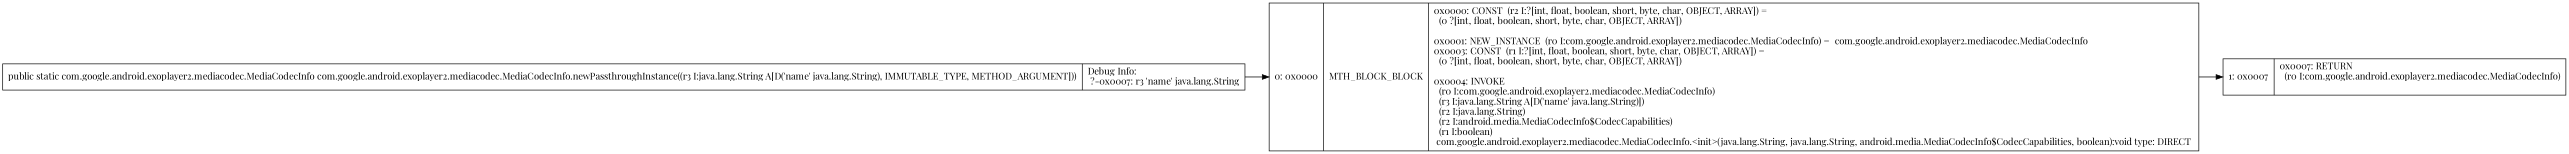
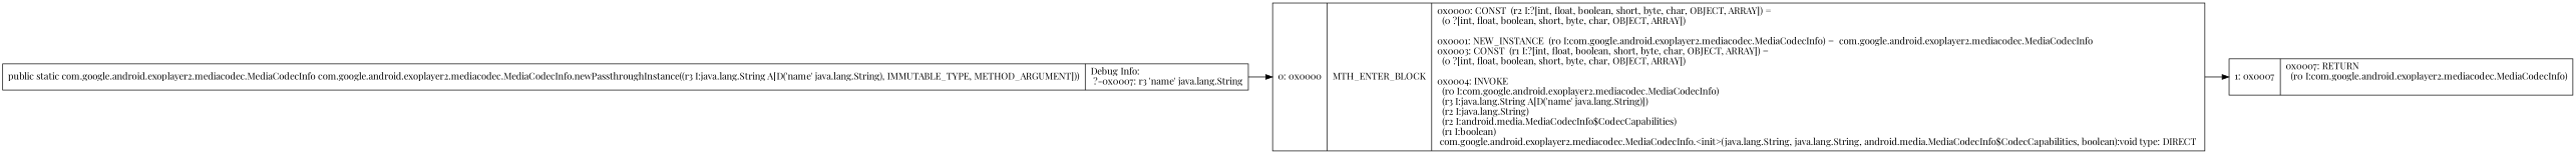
  digraph {
    rankdir=LR
    fontname="Playfair Display"
    node [shape=record fontname="Playfair Display"]
    edge [fontname="Playfair Display"]
-   n1 [label="{0\:\ 0x0000|MTH_BLOCK_BLOCK\l|0x0000: CONST  (r2 I:?[int, float, boolean, short, byte, char, OBJECT, ARRAY]) = \l  (0 ?[int, float, boolean, short, byte, char, OBJECT, ARRAY])\l \l0x0001: NEW_INSTANCE  (r0 I:com.google.android.exoplayer2.mediacodec.MediaCodecInfo) =  com.google.android.exoplayer2.mediacodec.MediaCodecInfo \l0x0003: CONST  (r1 I:?[int, float, boolean, short, byte, char, OBJECT, ARRAY]) = \l  (0 ?[int, float, boolean, short, byte, char, OBJECT, ARRAY])\l \l0x0004: INVOKE  \l  (r0 I:com.google.android.exoplayer2.mediacodec.MediaCodecInfo)\l  (r3 I:java.lang.String A[D('name' java.lang.String)])\l  (r2 I:java.lang.String)\l  (r2 I:android.media.MediaCodecInfo$CodecCapabilities)\l  (r1 I:boolean)\l com.google.android.exoplayer2.mediacodec.MediaCodecInfo.\<init\>(java.lang.String, java.lang.String, android.media.MediaCodecInfo$CodecCapabilities, boolean):void type: DIRECT \l}"]
+   n1 [label="{0\:\ 0x0000|MTH_ENTER_BLOCK\l|0x0000: CONST  (r2 I:?[int, float, boolean, short, byte, char, OBJECT, ARRAY]) = \l  (0 ?[int, float, boolean, short, byte, char, OBJECT, ARRAY])\l \l0x0001: NEW_INSTANCE  (r0 I:com.google.android.exoplayer2.mediacodec.MediaCodecInfo) =  com.google.android.exoplayer2.mediacodec.MediaCodecInfo \l0x0003: CONST  (r1 I:?[int, float, boolean, short, byte, char, OBJECT, ARRAY]) = \l  (0 ?[int, float, boolean, short, byte, char, OBJECT, ARRAY])\l \l0x0004: INVOKE  \l  (r0 I:com.google.android.exoplayer2.mediacodec.MediaCodecInfo)\l  (r3 I:java.lang.String A[D('name' java.lang.String)])\l  (r2 I:java.lang.String)\l  (r2 I:android.media.MediaCodecInfo$CodecCapabilities)\l  (r1 I:boolean)\l com.google.android.exoplayer2.mediacodec.MediaCodecInfo.\<init\>(java.lang.String, java.lang.String, android.media.MediaCodecInfo$CodecCapabilities, boolean):void type: DIRECT \l}"]
    n2 [label="{1\:\ 0x0007|0x0007: RETURN  \l  (r0 I:com.google.android.exoplayer2.mediacodec.MediaCodecInfo)\l \l}"]
    n3 [label="{public static com.google.android.exoplayer2.mediacodec.MediaCodecInfo com.google.android.exoplayer2.mediacodec.MediaCodecInfo.newPassthroughInstance((r3 I:java.lang.String A[D('name' java.lang.String), IMMUTABLE_TYPE, METHOD_ARGUMENT]))  | Debug Info:\l  ?\-0x0007: r3 'name' java.lang.String\l}"]
    n1 -> n2
    n3 -> n1
  }
